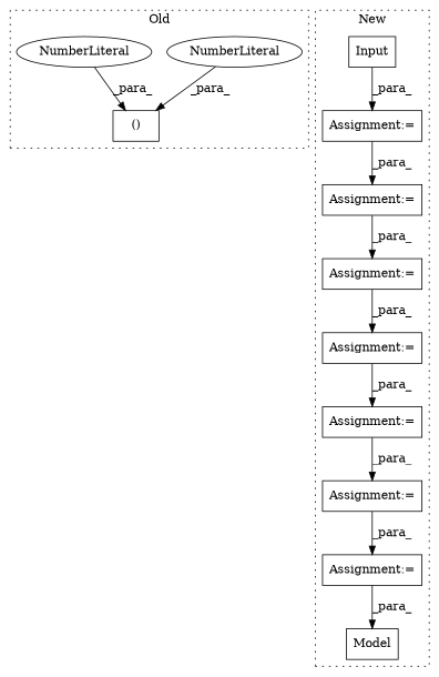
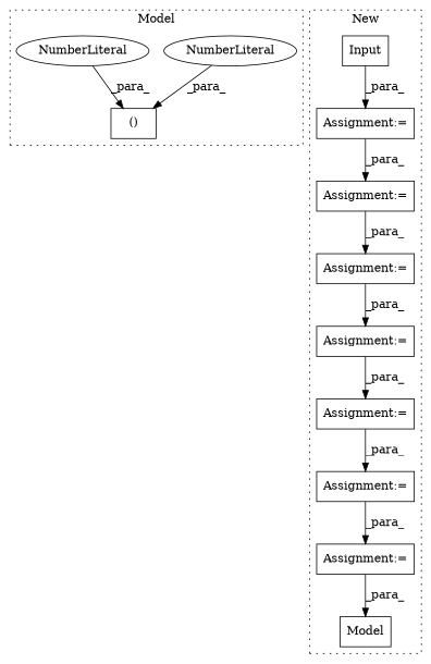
  digraph {
    node [a=7 l=1 s=2778 shape=box]
    n1 [a=106 l=15 label="()"]
    n2 [a=34 label=NumberLiteral s=2792 shape=ellipse]
    n3 [a=34 label=NumberLiteral shape=ellipse]
    n4 [a=32 l="6,1" label=Model s="3377,3404"]
    n5 [label="Assignment:=" s=3218]
    n6 [label="Assignment:=" s=3299]
    n7 [a=32 l="6,1" label=Input s="3063,3124"]
    n8 [label="Assignment:=" s=3180]
    n9 [label="Assignment:=" s=3062]
    n10 [label="Assignment:=" s=3340]
    n11 [label="Assignment:=" s=3142]
    n12 [label="Assignment:=" s=3259]
    subgraph cluster_1 {
-     label=Old
+     label=Model
      style=dotted
      n1
      n2
      n3
    }
    subgraph cluster_2 {
      label=New
      style=dotted
      n4
      n5
      n6
      n7
      n8
      n9
      n10
      n11
      n12
    }
    n2 -> n1 [label=_para_]
    n3 -> n1 [label=_para_]
    n5 -> n12 [label=_para_]
    n6 -> n10 [label=_para_]
    n7 -> n9 [label=_para_]
    n8 -> n5 [label=_para_]
    n9 -> n11 [label=_para_]
    n10 -> n4 [label=_para_]
    n11 -> n8 [label=_para_]
    n12 -> n6 [label=_para_]
  }
